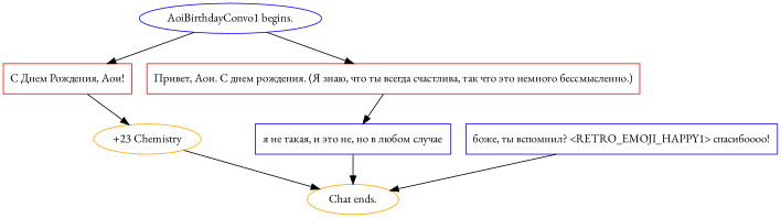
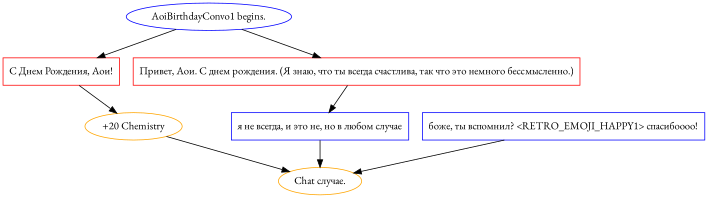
  digraph {
    fontname="EB Garamond"
    node [color=blue fontname="EB Garamond" shape=box]
    edge [fontname="EB Garamond"]
    "AoiBirthdayConvo1 begins." [shape=""]
    n2 [color=red label="С Днем Рождения, Аои!"]
    n3 [color=red label="Привет, Аои. С днем рождения. (Я знаю, что ты всегда счастлива, так что это немного бессмысленно.)"]
-   n4 [color=orange label="+23 Chemistry" shape=""]
-   n5 [label="я не такая, и это не, но в любом случае"]
-   "Chat ends." [color=orange shape=""]
+   n4 [color=orange label="+20 Chemistry" shape=""]
+   n5 [label="я не всегда, и это не, но в любом случае"]
+   "Chat ends." [color=orange label="Chat случае." shape=""]
    n7 [label="боже, ты вспомнил? <RETRO_EMOJI_HAPPY1> спасибоооо!"]
    "AoiBirthdayConvo1 begins." -> n2
    "AoiBirthdayConvo1 begins." -> n3
    n2 -> n4
    n3 -> n5
    n4 -> "Chat ends."
    n5 -> "Chat ends."
    n7 -> "Chat ends."
  }
